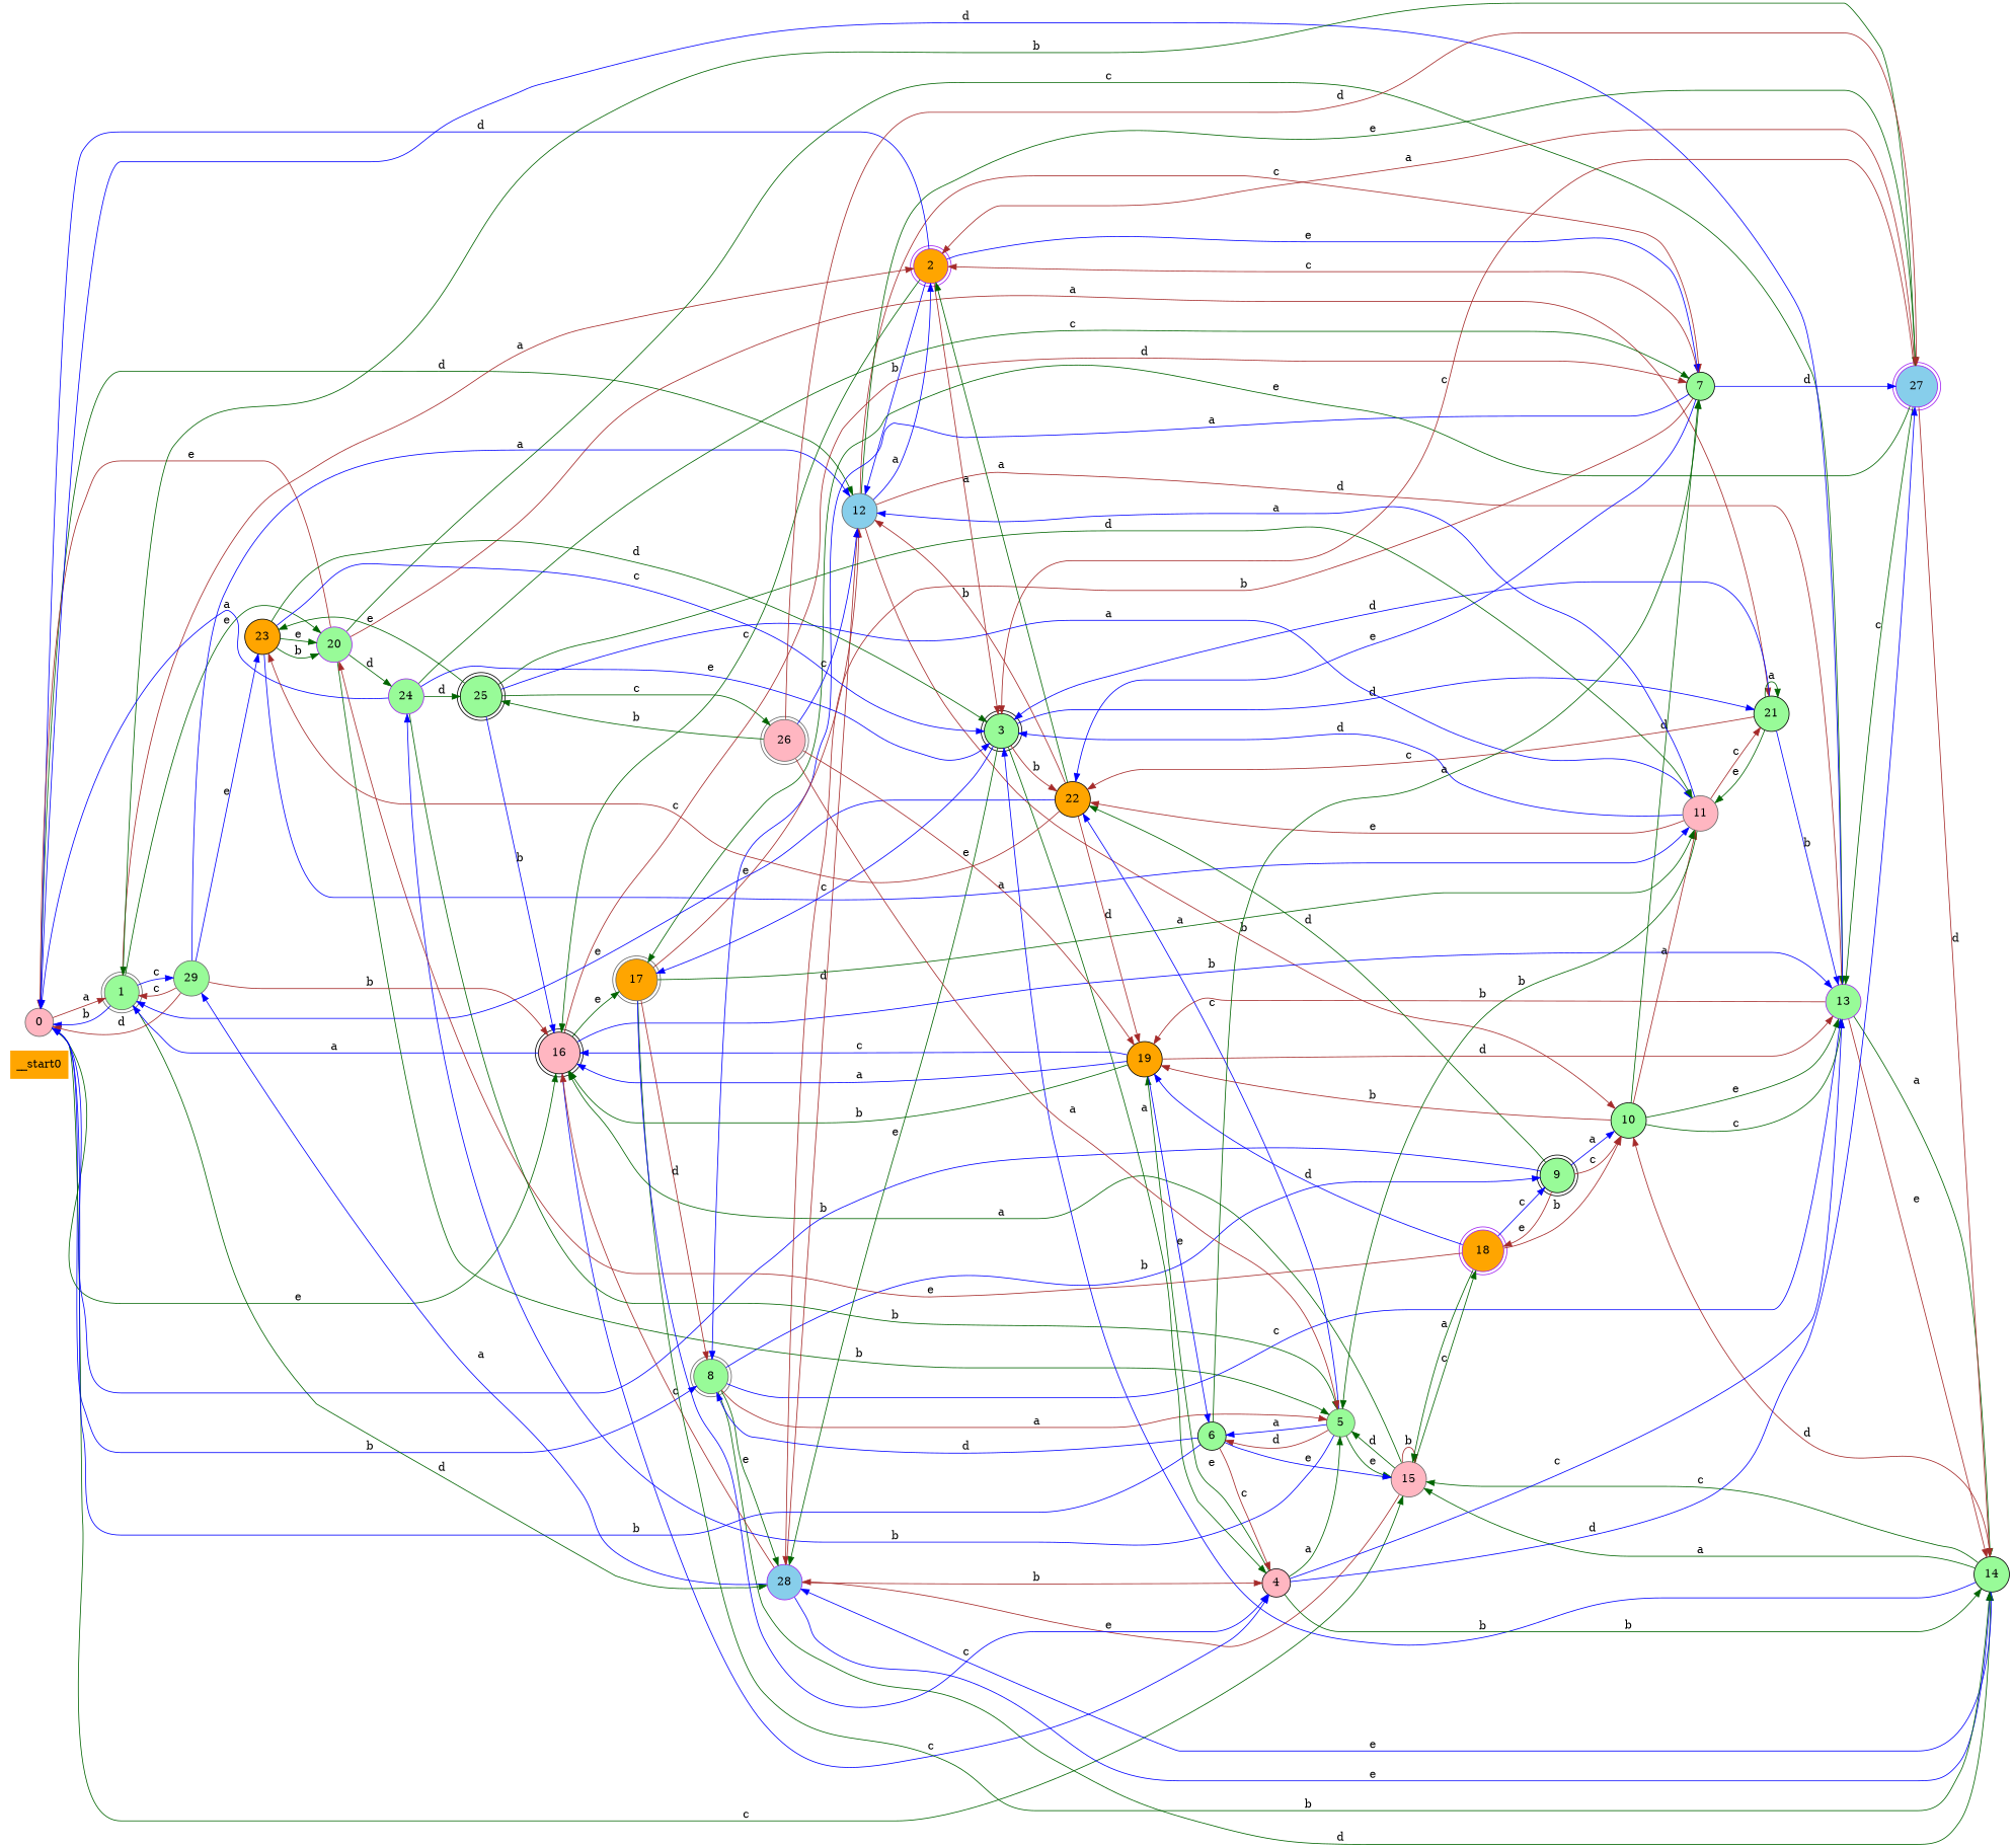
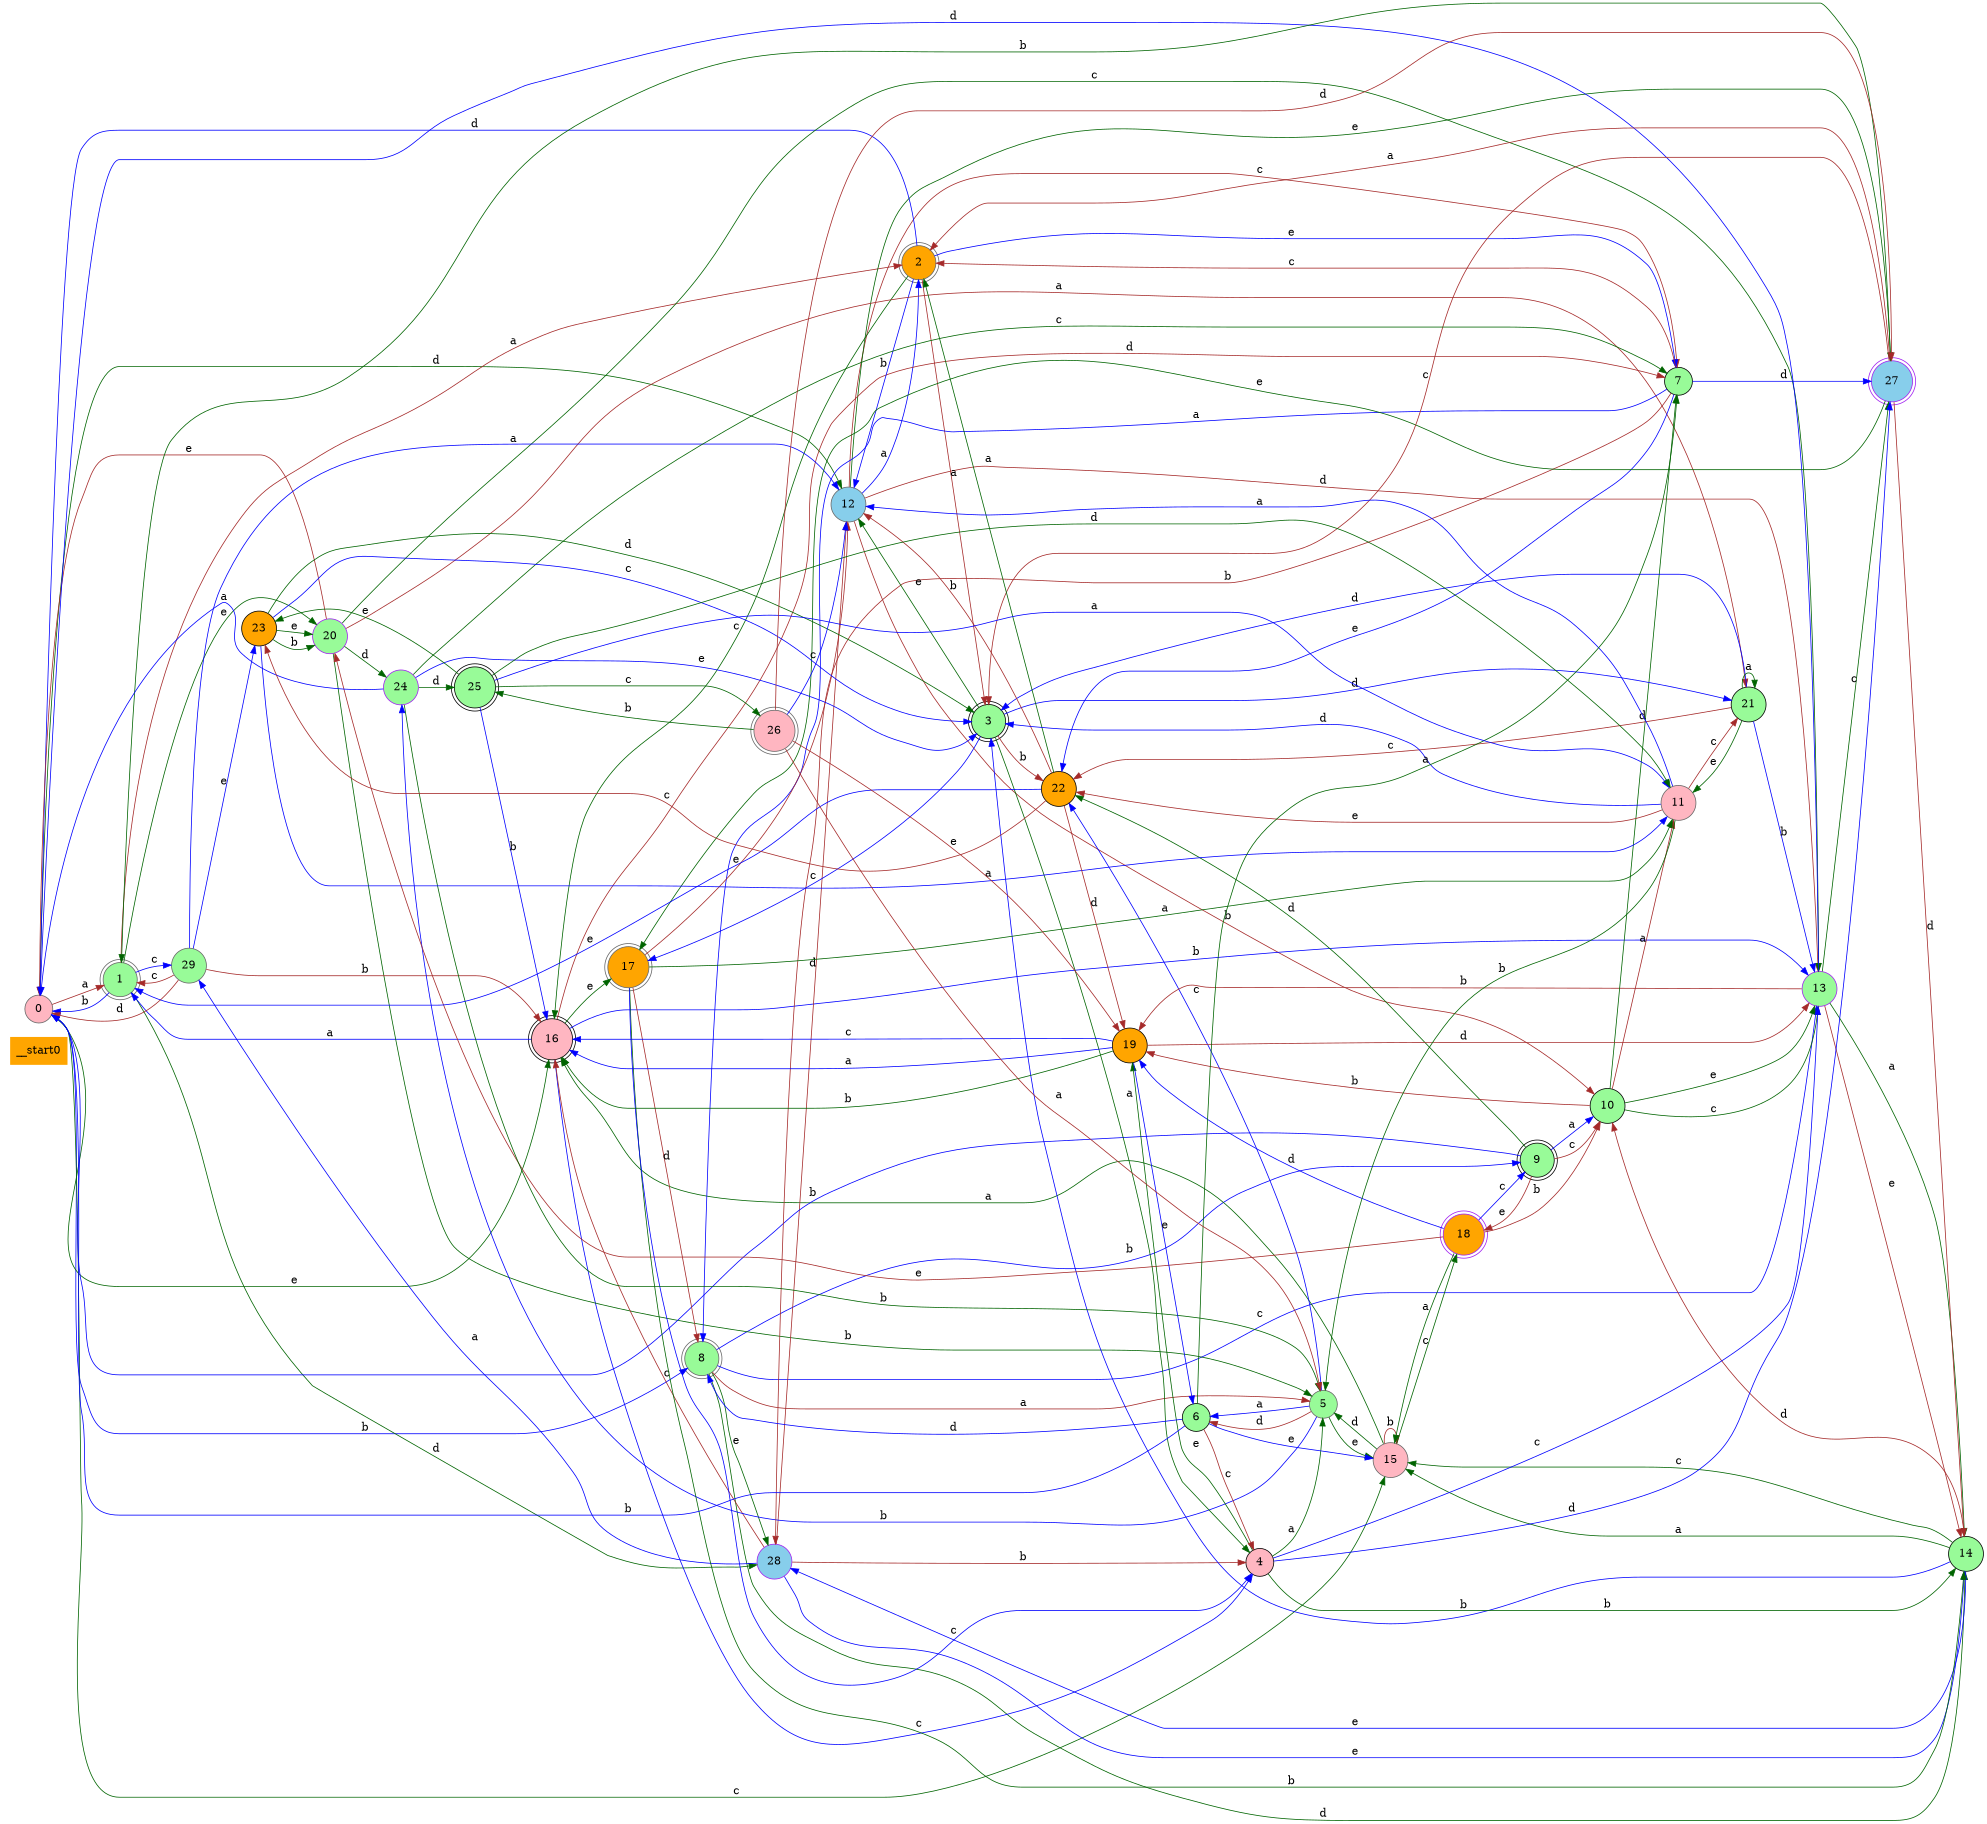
  digraph {
    rankdir=LR
    node [color=black fillcolor=palegreen shape=circle style=filled]
    edge [color=blue]
    __start0 [color=purple fillcolor=orange shape=none]
    n2 [color=gray40 fillcolor=lightpink label=0]
    n3 [color=gray40 label=1 shape=doublecircle style="rounded,filled"]
    n4 [color=gray40 label=8 shape=doublecircle style="rounded,filled"]
    n5 [color=gray40 fillcolor=skyblue label=12]
    n6 [color=gray40 fillcolor=lightpink label=15]
    n7 [fillcolor=lightpink label=16 shape=doublecircle style="rounded,filled"]
-   n8 [color=purple fillcolor=orange label=2 shape=doublecircle style="rounded,filled"]
+   n8 [color=gray40 fillcolor=orange label=2 shape=doublecircle style="rounded,filled"]
    n9 [color=purple label=20]
    n10 [color=purple fillcolor=skyblue label=28]
    n11 [color=gray40 label=29]
    n12 [color=gray40 label=5]
    n13 [color=purple label=13]
    n14 [label=14]
    n15 [label=9 shape=doublecircle style="rounded,filled"]
    n16 [label=7]
    n17 [color=purple fillcolor=skyblue label=27 shape=doublecircle style="rounded,filled"]
    n18 [label=10]
    n19 [color=purple fillcolor=orange label=18 shape=doublecircle style="rounded,filled"]
    n20 [fillcolor=lightpink label=4]
    n21 [color=gray40 fillcolor=orange label=17 shape=doublecircle style="rounded,filled"]
    n22 [label=3 shape=doublecircle style="rounded,filled"]
    n23 [label=21]
    n24 [color=purple label=24]
    n25 [fillcolor=orange label=23]
    n26 [fillcolor=orange label=22]
    n27 [fillcolor=orange label=19]
    n28 [color=gray40 fillcolor=lightpink label=11]
    n29 [label=6]
    n30 [label=25 shape=doublecircle style="rounded,filled"]
    n31 [color=gray40 fillcolor=lightpink label=26 shape=doublecircle style="rounded,filled"]
    n2 -> n3 [color=brown label=a]
    n2 -> n4 [label=b]
    n2 -> n5 [color=darkgreen label=d]
    n2 -> n6 [color=darkgreen label=c]
    n2 -> n7 [color=darkgreen label=e]
    n3 -> n2 [label=b]
    n3 -> n8 [color=brown label=a]
    n3 -> n9 [color=darkgreen label=e]
    n3 -> n10 [color=darkgreen label=d]
    n3 -> n11 [label=c]
    n4 -> n10 [color=darkgreen label=e]
    n4 -> n12 [color=brown label=a]
    n4 -> n13 [label=c]
    n4 -> n14 [color=darkgreen label=d]
    n4 -> n15 [label=b]
    n5 -> n8 [label=a]
    n5 -> n13 [color=brown label=d]
    n5 -> n16 [color=brown label=c]
    n5 -> n17 [color=darkgreen label=e]
    n5 -> n18 [color=brown label=b]
    n6 -> n6 [color=brown label=b]
    n6 -> n7 [color=darkgreen label=a]
-   n6 -> n10 [color=brown label=e]
    n6 -> n12 [color=darkgreen label=d]
    n6 -> n19 [color=darkgreen label=c]
    n7 -> n3 [label=a]
    n7 -> n13 [label=b]
    n7 -> n16 [color=brown label=d]
    n7 -> n20 [label=c]
    n7 -> n21 [color=darkgreen label=e]
    n8 -> n2 [label=d]
    n8 -> n5 [label=b]
    n8 -> n7 [color=darkgreen label=c]
    n8 -> n16 [label=e]
    n8 -> n22 [color=brown label=a]
    n9 -> n2 [color=brown label=e]
    n9 -> n12 [color=darkgreen label=b]
    n9 -> n13 [color=darkgreen label=c]
    n9 -> n23 [color=brown label=a]
    n9 -> n24 [color=darkgreen label=d]
    n10 -> n5 [color=brown label=d]
    n10 -> n7 [color=brown label=c]
    n10 -> n11 [label=a]
    n10 -> n14 [label=e]
    n10 -> n20 [color=brown label=b]
    n11 -> n2 [color=brown label=d]
    n11 -> n3 [color=brown label=c]
    n11 -> n5 [label=a]
    n11 -> n7 [color=brown label=b]
    n11 -> n25 [label=e]
    n12 -> n6 [color=darkgreen label=e]
    n12 -> n24 [label=b]
    n12 -> n26 [label=c]
    n12 -> n29 [label=a]
    n12 -> n29 [color=brown label=d]
    n13 -> n2 [label=d]
    n13 -> n14 [color=darkgreen label=a]
    n13 -> n14 [color=brown label=e]
-   n17 -> n13 [color=darkgreen label=c]
+   n13 -> n17 [color=darkgreen label=c]
    n13 -> n27 [color=brown label=b]
    n14 -> n6 [color=darkgreen label=a]
    n14 -> n6 [color=darkgreen label=c]
    n14 -> n10 [label=e]
    n14 -> n18 [color=brown label=d]
    n14 -> n22 [label=b]
    n15 -> n2 [label=b]
    n15 -> n18 [label=a]
    n15 -> n18 [color=brown label=c]
    n15 -> n19 [color=brown label=e]
    n15 -> n26 [color=darkgreen label=d]
    n16 -> n4 [label=a]
    n16 -> n8 [color=brown label=c]
    n16 -> n10 [color=brown label=b]
    n16 -> n17 [label=d]
    n16 -> n26 [label=e]
    n17 -> n3 [color=darkgreen label=b]
    n17 -> n8 [color=brown label=a]
    n17 -> n14 [color=brown label=d]
    n17 -> n21 [color=darkgreen label=e]
    n17 -> n22 [color=brown label=c]
    n18 -> n13 [color=darkgreen label=c]
    n18 -> n13 [color=darkgreen label=e]
    n18 -> n16 [color=darkgreen label=d]
    n18 -> n27 [color=brown label=b]
    n18 -> n28 [color=brown label=a]
    n19 -> n6 [color=darkgreen label=a]
    n19 -> n9 [color=brown label=e]
    n19 -> n15 [label=c]
    n19 -> n18 [color=brown label=b]
    n19 -> n27 [label=d]
    n20 -> n12 [color=darkgreen label=a]
    n20 -> n13 [label=c]
    n20 -> n14 [color=darkgreen label=b]
    n20 -> n17 [label=d]
    n20 -> n27 [color=darkgreen label=e]
    n21 -> n4 [color=brown label=d]
    n21 -> n5 [color=brown label=e]
    n21 -> n14 [color=darkgreen label=b]
    n21 -> n20 [label=c]
    n21 -> n28 [color=darkgreen label=a]
-   n22 -> n10 [color=darkgreen label=e]
+   n22 -> n5 [color=darkgreen label=e]
    n22 -> n20 [color=darkgreen label=a]
    n22 -> n21 [label=c]
    n22 -> n23 [label=d]
    n22 -> n26 [color=brown label=b]
    n23 -> n13 [label=b]
    n23 -> n22 [label=d]
    n23 -> n23 [color=darkgreen label=a]
    n23 -> n26 [color=brown label=c]
    n23 -> n28 [color=darkgreen label=e]
    n24 -> n2 [label=a]
    n24 -> n12 [color=darkgreen label=b]
    n24 -> n16 [color=darkgreen label=c]
    n24 -> n22 [label=e]
    n24 -> n30 [color=darkgreen label=d]
    n25 -> n9 [color=darkgreen label=b]
    n25 -> n9 [color=darkgreen label=e]
    n25 -> n22 [label=c]
    n25 -> n22 [color=darkgreen label=d]
    n25 -> n28 [label=a]
    n26 -> n3 [label=e]
    n26 -> n5 [color=brown label=b]
    n26 -> n8 [color=darkgreen label=a]
    n26 -> n25 [color=brown label=c]
    n26 -> n27 [color=brown label=d]
    n27 -> n7 [label=a]
    n27 -> n7 [color=darkgreen label=b]
    n27 -> n7 [label=c]
    n27 -> n13 [color=brown label=d]
    n27 -> n29 [label=e]
    n28 -> n5 [label=a]
    n28 -> n12 [color=darkgreen label=b]
    n28 -> n22 [label=d]
    n28 -> n23 [color=brown label=c]
    n28 -> n26 [color=brown label=e]
    n29 -> n2 [label=b]
    n29 -> n4 [label=d]
    n29 -> n6 [label=e]
    n29 -> n16 [color=darkgreen label=a]
    n29 -> n20 [color=brown label=c]
    n30 -> n7 [label=b]
    n30 -> n25 [color=darkgreen label=e]
    n30 -> n28 [label=a]
    n30 -> n28 [color=darkgreen label=d]
    n30 -> n31 [color=darkgreen label=c]
    n31 -> n5 [label=c]
    n31 -> n12 [color=brown label=a]
    n31 -> n17 [color=brown label=d]
    n31 -> n27 [color=brown label=e]
    n31 -> n30 [color=darkgreen label=b]
  }
